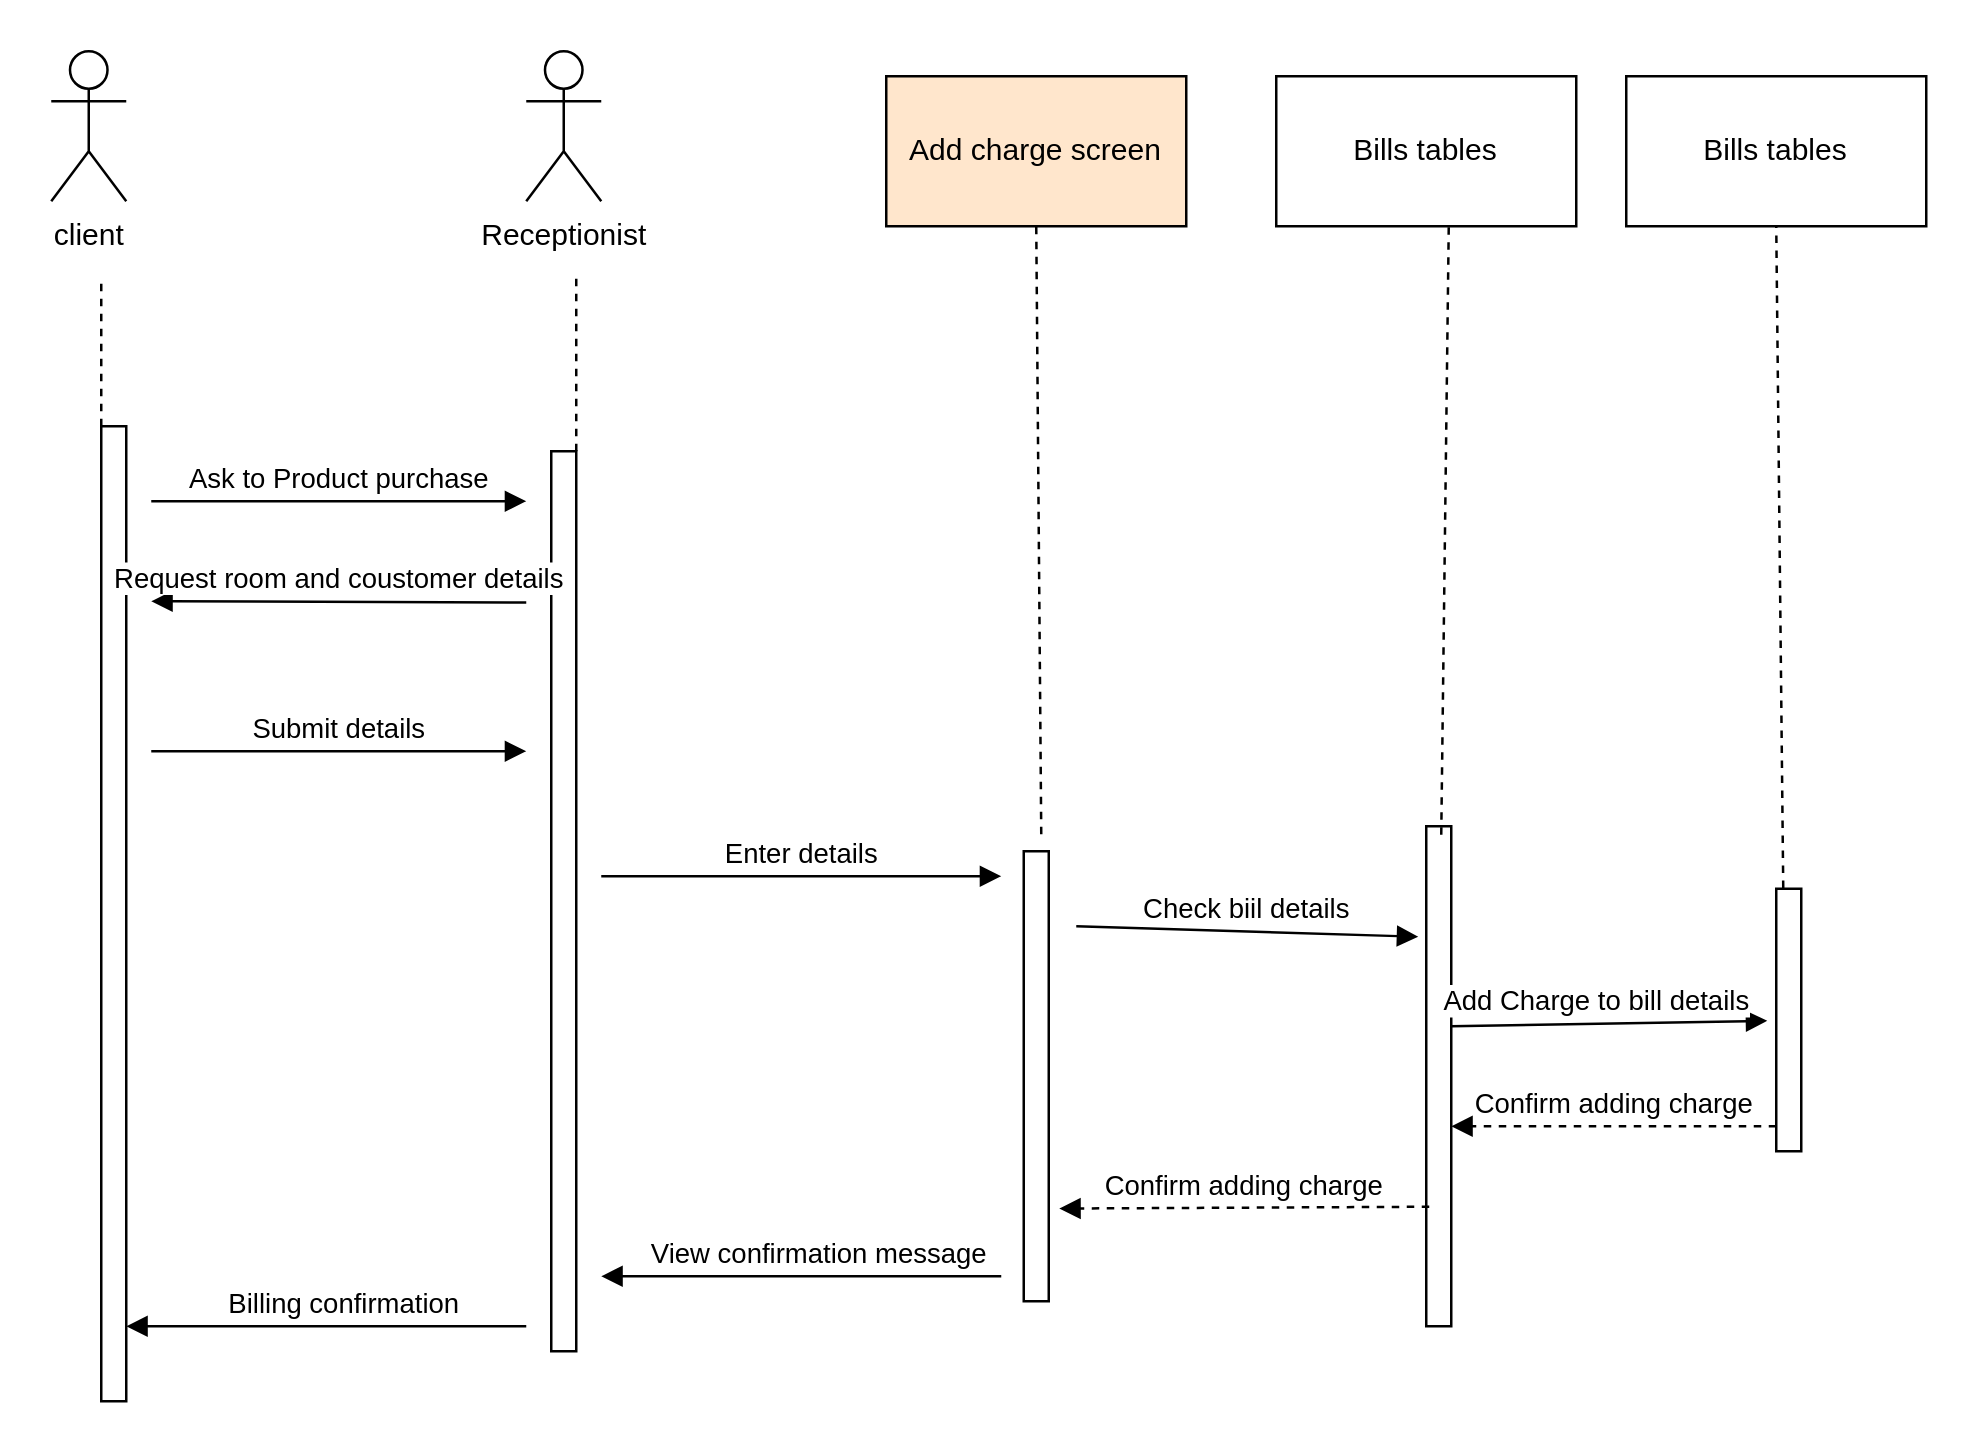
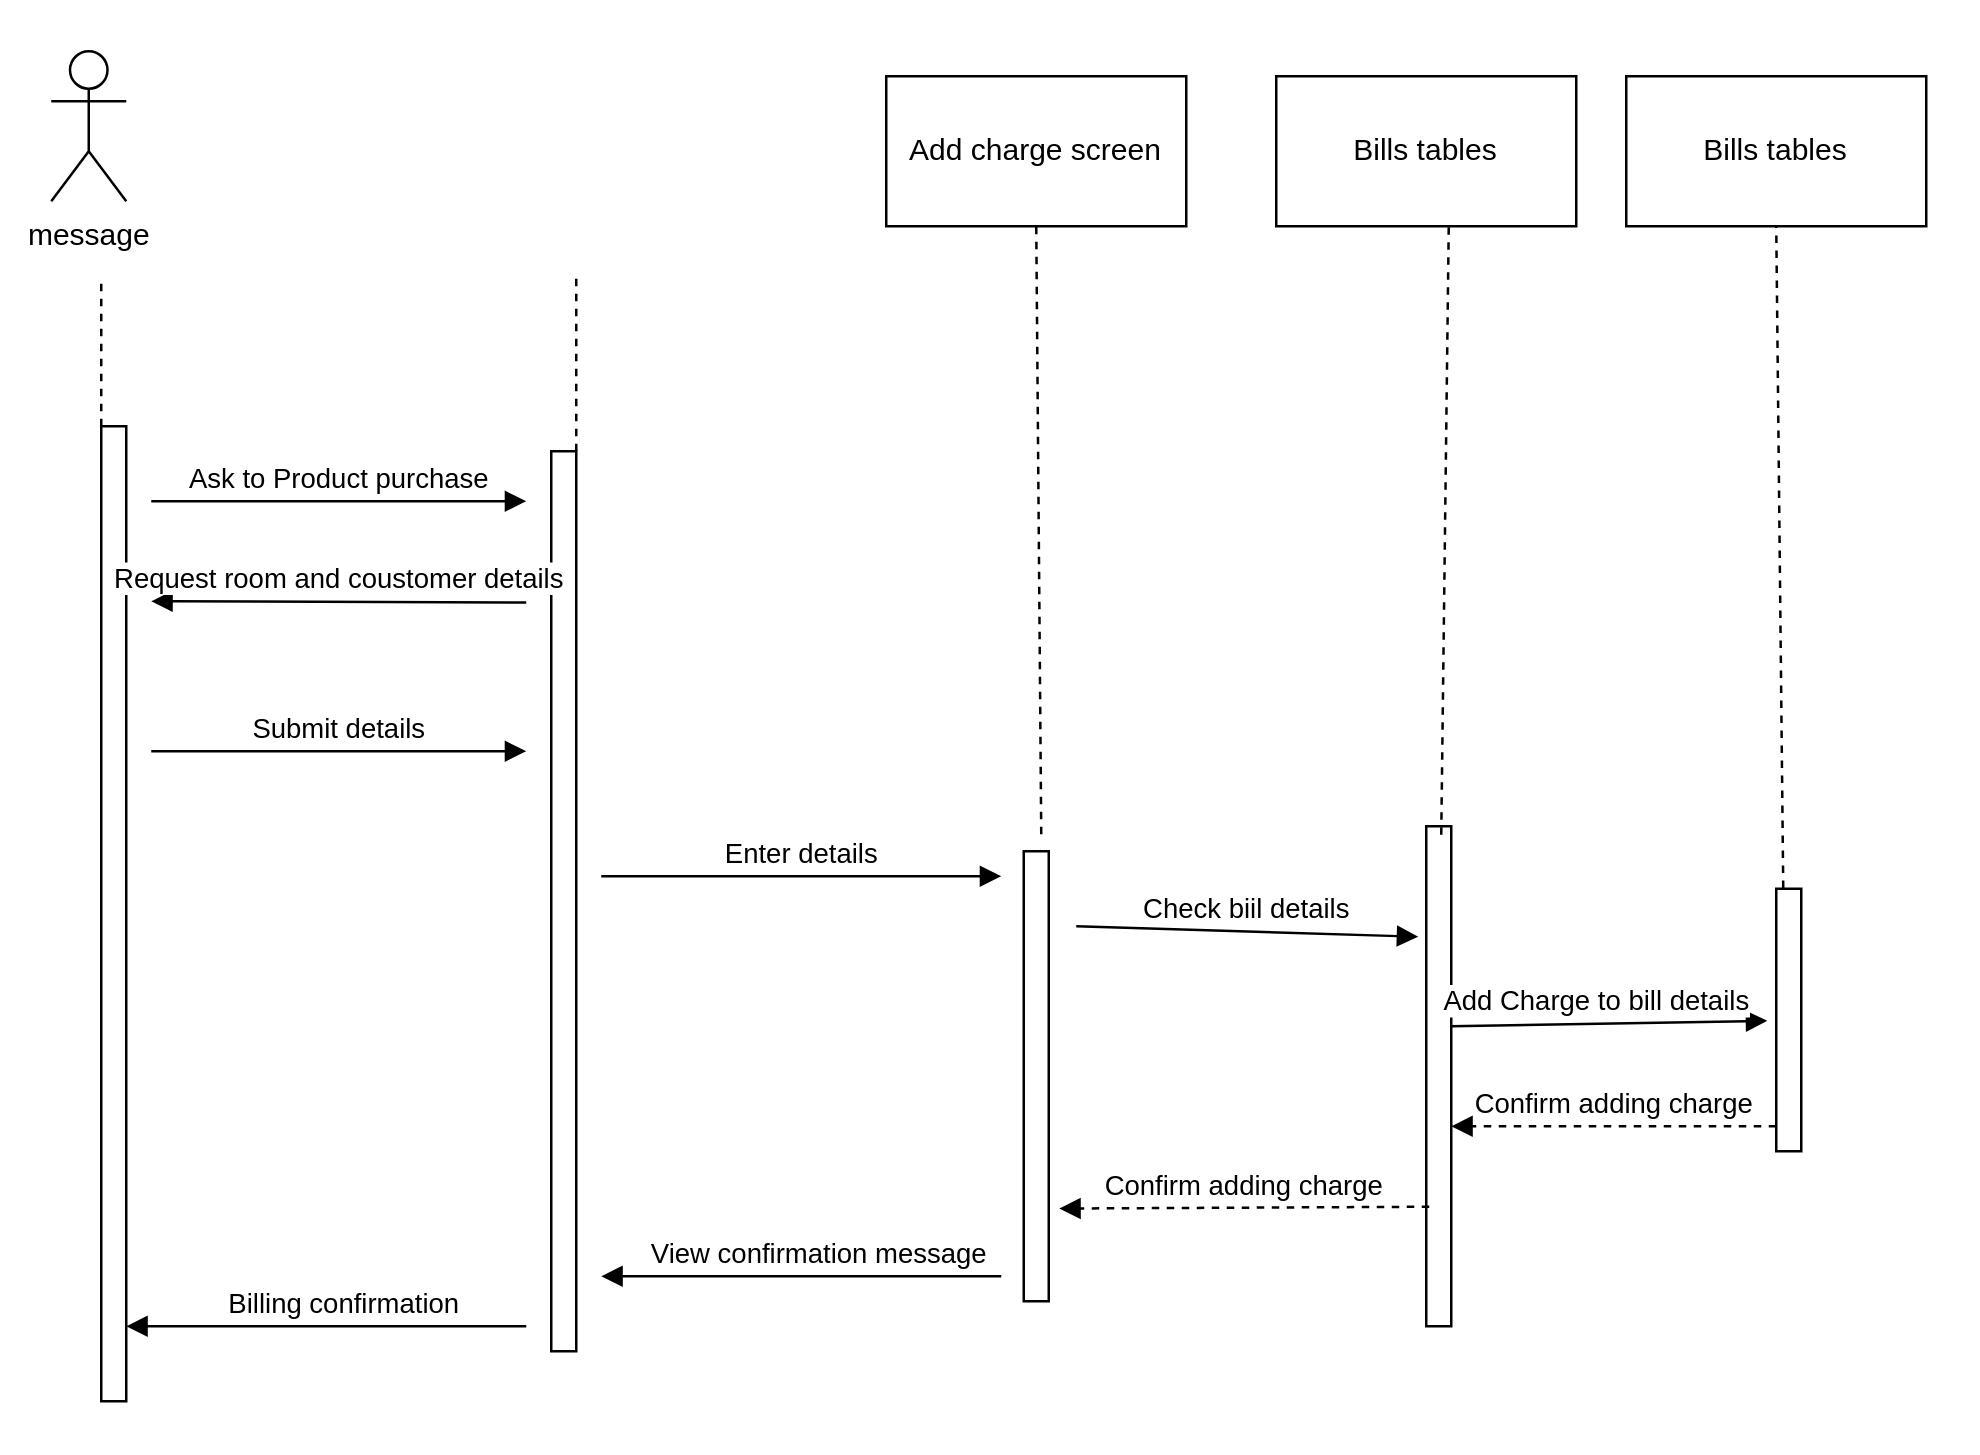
  <mxCell id="0" />
  <mxCell id="1" parent="0" />
- <mxCell id="2" value="client" style="shape=umlActor;verticalLabelPosition=bottom;verticalAlign=top;html=1;outlineConnect=0;" parent="1" vertex="1"><mxGeometry x="20" y="20" width="30" height="60" as="geometry" /></mxCell>
- <mxCell id="3" value="Receptionist" style="shape=umlActor;verticalLabelPosition=bottom;verticalAlign=top;html=1;outlineConnect=0;" parent="1" vertex="1"><mxGeometry x="210" y="20" width="30" height="60" as="geometry" /></mxCell>
- <mxCell id="4" value="Add charge screen" style="rounded=0;whiteSpace=wrap;html=1;fillColor=#ffe6cc;" parent="1" vertex="1"><mxGeometry x="354" y="30" width="120" height="60" as="geometry" /></mxCell>
+ <mxCell id="2" value="message" style="shape=umlActor;verticalLabelPosition=bottom;verticalAlign=top;html=1;outlineConnect=0;" parent="1" vertex="1"><mxGeometry x="20" y="20" width="30" height="60" as="geometry" /></mxCell>
+ <mxCell id="4" value="Add charge screen" style="rounded=0;whiteSpace=wrap;html=1;" parent="1" vertex="1"><mxGeometry x="354" y="30" width="120" height="60" as="geometry" /></mxCell>
  <mxCell id="5" value="Bills tables" style="rounded=0;whiteSpace=wrap;html=1;" parent="1" vertex="1"><mxGeometry x="510" y="30" width="120" height="60" as="geometry" /></mxCell>
  <mxCell id="6" value="" style="endArrow=none;dashed=1;html=1;rounded=0;entryX=0.5;entryY=1;entryDx=0;entryDy=0;exitX=0.7;exitY=-0.038;exitDx=0;exitDy=0;exitPerimeter=0;" parent="1" source="14" target="4" edge="1"><mxGeometry width="50" height="50" relative="1" as="geometry"><mxPoint x="414" y="180" as="sourcePoint" /><mxPoint x="430" y="170" as="targetPoint" /></mxGeometry></mxCell>
  <mxCell id="7" value="" style="endArrow=none;dashed=1;html=1;rounded=0;" parent="1" edge="1"><mxGeometry width="50" height="50" relative="1" as="geometry"><mxPoint x="230" y="180" as="sourcePoint" /><mxPoint x="230" y="110" as="targetPoint" /></mxGeometry></mxCell>
  <mxCell id="8" value="" style="endArrow=none;dashed=1;html=1;rounded=0;" parent="1" edge="1"><mxGeometry width="50" height="50" relative="1" as="geometry"><mxPoint x="40" y="170" as="sourcePoint" /><mxPoint x="40" y="110" as="targetPoint" /></mxGeometry></mxCell>
  <mxCell id="9" value="Ask to Product purchase" style="html=1;verticalAlign=bottom;endArrow=block;rounded=0;" parent="1" edge="1"><mxGeometry width="80" relative="1" as="geometry"><mxPoint x="60" y="200" as="sourcePoint" /><mxPoint x="210" y="200" as="targetPoint" /></mxGeometry></mxCell>
  <mxCell id="10" value="" style="html=1;points=[];perimeter=orthogonalPerimeter;" parent="1" vertex="1"><mxGeometry x="570" y="330" width="10" height="200" as="geometry" /></mxCell>
  <mxCell id="11" value="" style="html=1;points=[];perimeter=orthogonalPerimeter;" parent="1" vertex="1"><mxGeometry x="220" y="180" width="10" height="360" as="geometry" /></mxCell>
  <mxCell id="12" value="" style="html=1;points=[];perimeter=orthogonalPerimeter;" parent="1" vertex="1"><mxGeometry x="40" y="170" width="10" height="390" as="geometry" /></mxCell>
  <mxCell id="13" value="" style="endArrow=none;dashed=1;html=1;rounded=0;entryX=0.5;entryY=1;entryDx=0;entryDy=0;exitX=0.6;exitY=0.017;exitDx=0;exitDy=0;exitPerimeter=0;" parent="1" source="10" edge="1"><mxGeometry width="50" height="50" relative="1" as="geometry"><mxPoint x="579" y="180" as="sourcePoint" /><mxPoint x="579" y="90" as="targetPoint" /></mxGeometry></mxCell>
  <mxCell id="14" value="" style="html=1;points=[];perimeter=orthogonalPerimeter;" parent="1" vertex="1"><mxGeometry x="409" y="340" width="10" height="180" as="geometry" /></mxCell>
  <mxCell id="15" value="Request room and coustomer details" style="html=1;verticalAlign=bottom;endArrow=block;rounded=0;" parent="1" edge="1"><mxGeometry width="80" relative="1" as="geometry"><mxPoint x="210" y="240.5" as="sourcePoint" /><mxPoint x="60" y="240" as="targetPoint" /></mxGeometry></mxCell>
  <mxCell id="16" value="Submit details" style="html=1;verticalAlign=bottom;endArrow=block;rounded=0;" parent="1" edge="1"><mxGeometry width="80" relative="1" as="geometry"><mxPoint x="60" y="300" as="sourcePoint" /><mxPoint x="210" y="300" as="targetPoint" /></mxGeometry></mxCell>
  <mxCell id="17" value="Enter details" style="html=1;verticalAlign=bottom;endArrow=block;rounded=0;" parent="1" edge="1"><mxGeometry width="80" relative="1" as="geometry"><mxPoint x="240" y="350" as="sourcePoint" /><mxPoint x="400" y="350" as="targetPoint" /></mxGeometry></mxCell>
  <mxCell id="18" value="Check biil details" style="html=1;verticalAlign=bottom;endArrow=block;rounded=0;entryX=-0.32;entryY=0.221;entryDx=0;entryDy=0;entryPerimeter=0;" parent="1" edge="1" target="10"><mxGeometry width="80" relative="1" as="geometry"><mxPoint x="430" y="370" as="sourcePoint" /><mxPoint x="560" y="370" as="targetPoint" /></mxGeometry></mxCell>
  <mxCell id="19" value="Add Charge to bill details" style="html=1;verticalAlign=bottom;endArrow=block;rounded=0;entryX=-0.36;entryY=0.503;entryDx=0;entryDy=0;entryPerimeter=0;" parent="1" edge="1" target="25"><mxGeometry x="-0.077" width="80" relative="1" as="geometry"><mxPoint x="580" y="410" as="sourcePoint" /><mxPoint x="670" y="410" as="targetPoint" /><mxPoint as="offset" /></mxGeometry></mxCell>
  <mxCell id="20" value="Confirm adding charge" style="html=1;verticalAlign=bottom;endArrow=block;rounded=0;dashed=1;entryX=1.42;entryY=0.794;entryDx=0;entryDy=0;entryPerimeter=0;exitX=0.12;exitY=0.761;exitDx=0;exitDy=0;exitPerimeter=0;" parent="1" edge="1" target="14" source="10"><mxGeometry width="80" relative="1" as="geometry"><mxPoint x="570" y="520" as="sourcePoint" /><mxPoint x="440" y="520" as="targetPoint" /></mxGeometry></mxCell>
  <mxCell id="21" value="View confirmation message" style="html=1;verticalAlign=bottom;endArrow=block;rounded=0;" parent="1" edge="1"><mxGeometry x="-0.091" width="80" relative="1" as="geometry"><mxPoint x="400" y="510" as="sourcePoint" /><mxPoint x="240" y="510" as="targetPoint" /><mxPoint as="offset" /></mxGeometry></mxCell>
  <mxCell id="22" value="Billing confirmation" style="html=1;verticalAlign=bottom;endArrow=block;rounded=0;" parent="1" edge="1"><mxGeometry x="-0.091" width="80" relative="1" as="geometry"><mxPoint x="210" y="530" as="sourcePoint" /><mxPoint x="50" y="530" as="targetPoint" /><mxPoint as="offset" /></mxGeometry></mxCell>
  <mxCell id="23" value="Bills tables" style="rounded=0;whiteSpace=wrap;html=1;" vertex="1" parent="1"><mxGeometry x="650" y="30" width="120" height="60" as="geometry" /></mxCell>
  <mxCell id="24" value="" style="endArrow=none;dashed=1;html=1;rounded=0;entryX=0.5;entryY=1;entryDx=0;entryDy=0;exitX=0.28;exitY=-0.003;exitDx=0;exitDy=0;exitPerimeter=0;" edge="1" parent="1" source="25" target="23"><mxGeometry width="50" height="50" relative="1" as="geometry"><mxPoint x="708.5" y="340" as="sourcePoint" /><mxPoint x="711.5" y="96.6" as="targetPoint" /></mxGeometry></mxCell>
  <mxCell id="25" value="" style="html=1;points=[];perimeter=orthogonalPerimeter;" vertex="1" parent="1"><mxGeometry x="710" y="355" width="10" height="105" as="geometry" /></mxCell>
  <mxCell id="26" value="Confirm adding charge" style="html=1;verticalAlign=bottom;endArrow=block;rounded=0;dashed=1;" edge="1" parent="1"><mxGeometry width="80" relative="1" as="geometry"><mxPoint x="710" y="450" as="sourcePoint" /><mxPoint x="580" y="450" as="targetPoint" /></mxGeometry></mxCell>
